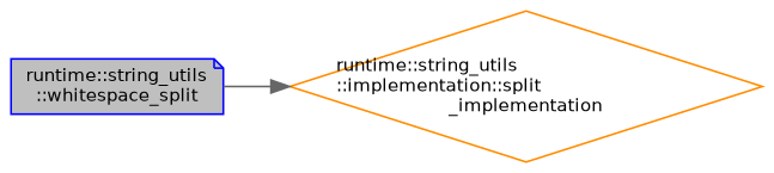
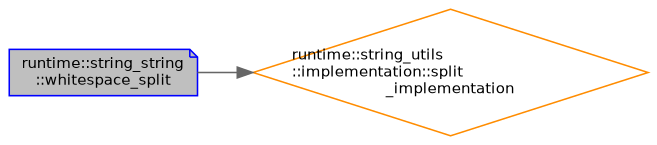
  digraph {
    rankdir=LR
    node [fontname=Helvetica fontsize=10 style=filled]
-   n1 [color=blue fillcolor=grey75 fontcolor=black height=0.2 label="runtime::string_utils\l::whitespace_split" shape=note width=0.4]
+   n1 [color=blue fillcolor=grey75 fontcolor=black height=0.2 label="runtime::string_string\l::whitespace_split" shape=note width=0.4]
    n2 [color=darkorange fillcolor=white height=0.2 label="runtime::string_utils\l::implementation::split\l_implementation" shape=diamond width=0.4]
    n1 -> n2 [color=gray40 fontname=Helvetica fontsize=10 labelfontname=Helvetica labelfontsize=10 style=solid]
  }
